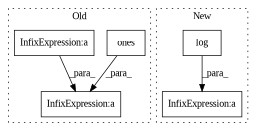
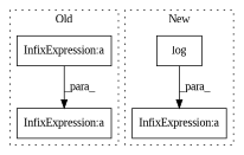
  digraph {
    fontname="Liberation Serif"
    node [a=27 l=3 shape=box fontname="Liberation Serif"]
    edge [fontname="Liberation Serif"]
-   n1 [a=32 l="5,1" label=ones s="2556,2576"]
    n2 [label="InfixExpression:a" s=2547]
    n3 [label="InfixExpression:a" s=2532]
    n4 [a=32 l="4,1" label=log s="2509,2530"]
    n5 [label="InfixExpression:a" s=2500]
    subgraph cluster_1 {
      label=Old
      style=dotted
-     n1
      n2
      n3
    }
    subgraph cluster_2 {
      label=New
      style=dotted
      n4
      n5
    }
-   n1 -> n2 [label=_para_]
    n3 -> n2 [label=_para_]
    n4 -> n5 [label=_para_]
  }
